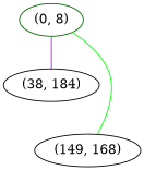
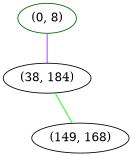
  graph {
    node [color=black]
    n1 [color=darkgreen label="(0, 8)"]
    "(38, 184)"
    "(149, 168)"
    n1 -- "(38, 184)" [color=purple weight=4]
-   n1 -- "(149, 168)" [color=green weight=2]
+   "(38, 184)" -- "(149, 168)" [color=green weight=2]
  }
